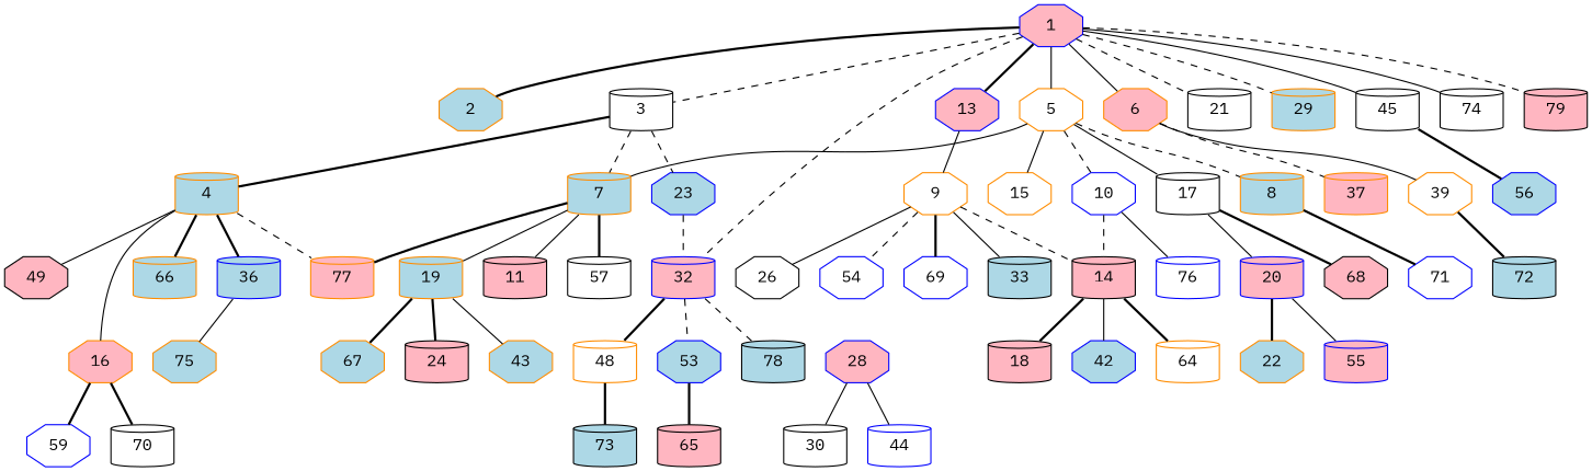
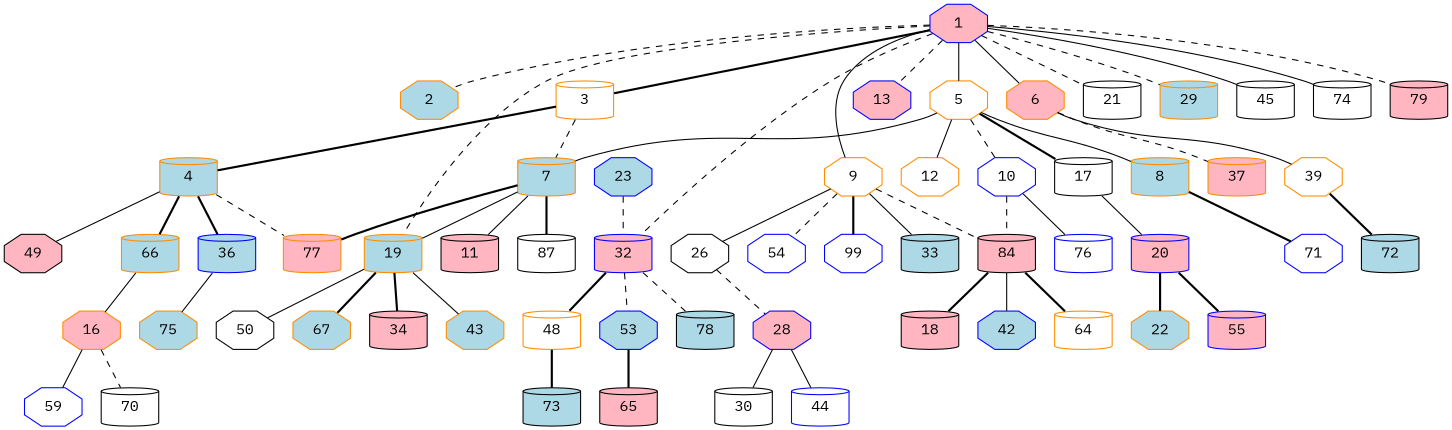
  graph {
    fontname="IBM Plex Mono"
    node [color=black fillcolor=white fontname="IBM Plex Mono" shape=cylinder style=filled]
    edge [fontname="IBM Plex Mono" style=solid]
    1 [color=blue fillcolor=lightpink shape=octagon super="+82"]
    2 [color=darkorange fillcolor=lightblue shape=octagon]
-   3 [super="+31"]
+   3 [color=darkorange super="+31"]
    5 [color=darkorange shape=octagon]
    6 [color=darkorange fillcolor=lightpink shape=octagon super="+34"]
    9 [color=darkorange shape=octagon super="+60"]
    13 [color=blue fillcolor=lightpink shape=octagon]
    19 [color=darkorange fillcolor=lightblue super="+38"]
    21
    29 [color=darkorange fillcolor=lightblue]
    32 [color=blue fillcolor=lightpink super="+62"]
    45 [super="+47"]
    74
    79 [fillcolor=lightpink super="+81"]
    4 [color=darkorange fillcolor=lightblue super="+41"]
    7 [color=darkorange fillcolor=lightblue super="+27"]
    23 [color=blue fillcolor=lightblue shape=octagon]
    8 [color=darkorange fillcolor=lightblue super="+25"]
    10 [color=blue shape=octagon super="+12"]
-   15 [color=darkorange shape=octagon]
+   15 [color=darkorange shape=octagon label=12]
    17
    37 [color=darkorange fillcolor=lightpink]
    39 [color=darkorange shape=octagon super="+80"]
    33 [fillcolor=lightblue]
-   14 [fillcolor=lightpink super="+35"]
+   14 [fillcolor=lightpink super="+35" label=84]
    26 [shape=octagon]
    54 [color=blue shape=octagon]
-   69 [color=blue shape=octagon]
-   24 [fillcolor=lightpink]
+   69 [color=blue shape=octagon label=99]
+   24 [fillcolor=lightpink label=34]
    43 [color=darkorange fillcolor=lightblue shape=octagon super="+58"]
+   50 [shape=octagon]
    67 [color=darkorange fillcolor=lightblue shape=octagon]
    48 [color=darkorange super="+63"]
    53 [color=blue fillcolor=lightblue shape=octagon]
    78 [fillcolor=lightblue]
-   56 [color=blue fillcolor=lightblue shape=octagon]
    16 [color=darkorange fillcolor=lightpink shape=octagon super="+40"]
    36 [color=blue fillcolor=lightblue super="+52"]
    49 [fillcolor=lightpink shape=octagon]
    66 [color=darkorange fillcolor=lightblue]
    77 [color=darkorange fillcolor=lightpink]
    11 [fillcolor=lightpink]
-   57
+   57 [label=87]
    59 [color=blue shape=octagon]
    70
    75 [color=darkorange fillcolor=lightblue shape=octagon]
    71 [color=blue shape=octagon]
    76 [color=blue]
    20 [color=blue fillcolor=lightpink super="+61"]
-   68 [fillcolor=lightpink shape=octagon]
    72 [fillcolor=lightblue]
    18 [fillcolor=lightpink]
    42 [color=blue fillcolor=lightblue shape=octagon]
    64 [color=darkorange]
    28 [color=blue fillcolor=lightpink shape=octagon super="+51"]
    22 [color=darkorange fillcolor=lightblue shape=octagon super="+46"]
    55 [color=blue fillcolor=lightpink]
    30
    44 [color=blue]
    73 [fillcolor=lightblue]
    65 [fillcolor=lightpink]
-   1 -- 2 [style=bold]
-   1 -- 3 [style=dashed]
+   1 -- 2 [style=dashed]
+   1 -- 3 [style=bold]
    1 -- 5
    1 -- 6
-   13 -- 9
-   1 -- 13 [style=bold]
+   1 -- 9
+   1 -- 13 [style=dashed]
+   1 -- 19 [style=dashed]
    1 -- 21 [style=dashed]
    1 -- 29 [style=dashed]
    1 -- 32 [style=dashed]
    1 -- 45
    1 -- 74
    1 -- 79 [style=dashed]
    3 -- 4 [style=bold]
    3 -- 7 [style=dashed]
-   3 -- 23 [style=dashed]
    5 -- 7
-   5 -- 8 [style=dashed]
+   5 -- 8
    5 -- 10 [style=dashed]
    5 -- 15
-   5 -- 17
+   5 -- 17 [style=bold]
    6 -- 37 [style=dashed]
    6 -- 39
    9 -- 33
    9 -- 14 [style=dashed]
    9 -- 26
    9 -- 54 [style=dashed]
    9 -- 69 [style=bold]
    19 -- 24 [style=bold]
    19 -- 43
+   19 -- 50
    19 -- 67 [style=bold]
    32 -- 48 [style=bold]
    32 -- 53 [style=dashed]
    32 -- 78 [style=dashed]
-   45 -- 56 [style=bold]
-   4 -- 16
+   66 -- 16
    4 -- 36 [style=bold]
    4 -- 49
    4 -- 66 [style=bold]
    4 -- 77 [style=dashed]
    7 -- 19
    7 -- 77 [style=bold]
    7 -- 11
    7 -- 57 [style=bold]
    23 -- 32 [style=dashed]
    8 -- 71 [style=bold]
    10 -- 14 [style=dashed]
    10 -- 76
    17 -- 20
-   17 -- 68 [style=bold]
    39 -- 72 [style=bold]
    14 -- 18 [style=bold]
    14 -- 42
    14 -- 64 [style=bold]
+   26 -- 28 [style=dashed]
    48 -- 73 [style=bold]
    53 -- 65 [style=bold]
-   16 -- 59 [style=bold]
-   16 -- 70 [style=bold]
+   16 -- 59
+   16 -- 70 [style=dashed]
    36 -- 75
    20 -- 22 [style=bold]
-   20 -- 55
+   20 -- 55 [style=bold]
    28 -- 30
    28 -- 44
  }
